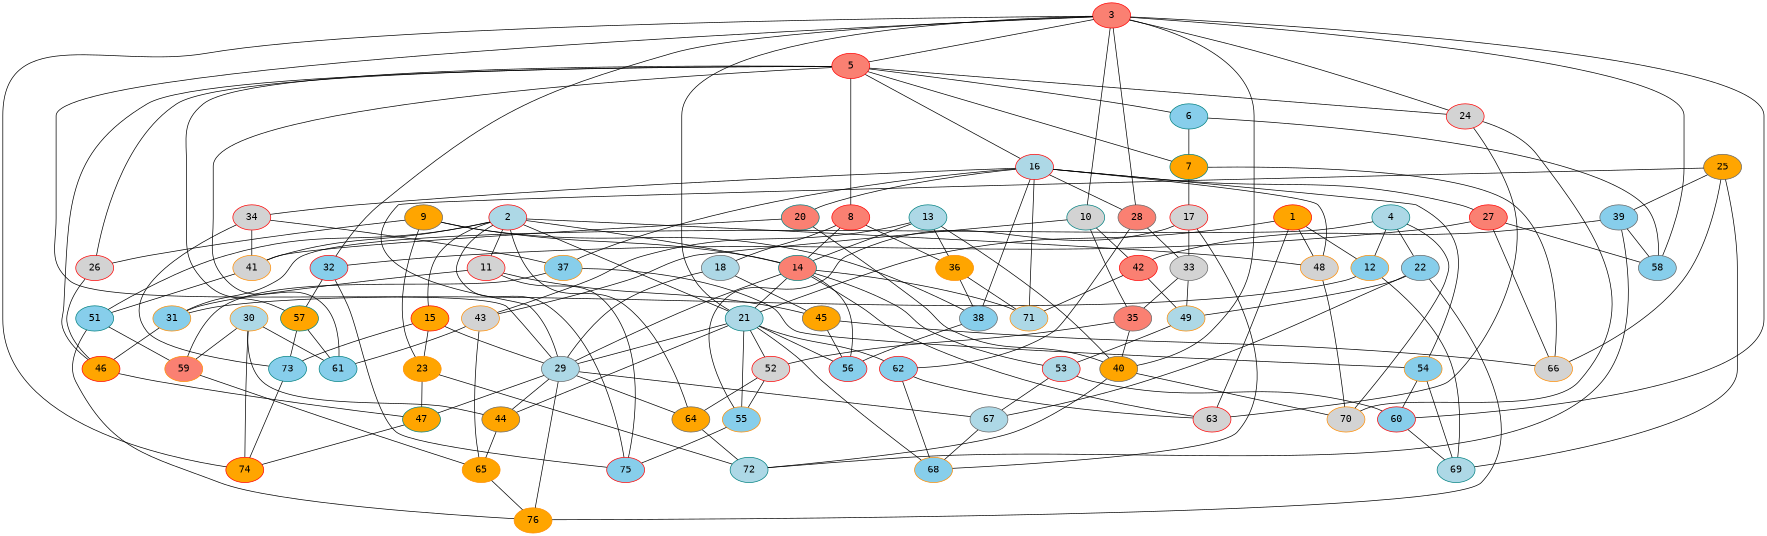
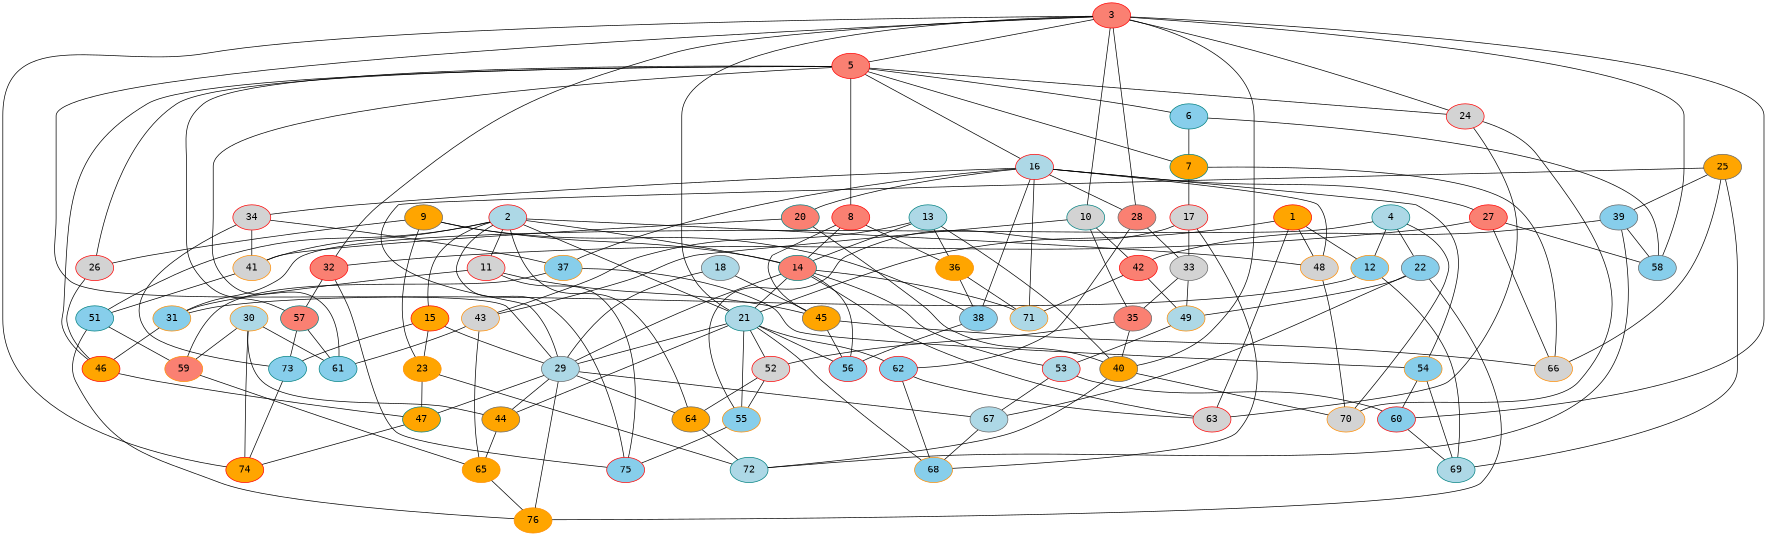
  graph {
    fontname="DejaVu Sans Mono"
    node [color=red fillcolor=skyblue fontname="DejaVu Sans Mono" style=filled]
    edge [fontname="DejaVu Sans Mono" weight=1.0]
    1 [fillcolor=orange]
    12 [color=darkorange]
    21 [color=teal fillcolor=lightblue]
    48 [color=darkorange fillcolor=lightgrey]
    63 [fillcolor=lightgrey]
    31 [color=darkorange]
    69 [color=teal fillcolor=lightblue]
    29 [color=gray40 fillcolor=lightblue]
    56
    55 [color=darkorange]
    68 [color=darkorange]
    44 [color=gray40 fillcolor=orange]
    52 [fillcolor=lightgrey]
    62
    70 [color=darkorange fillcolor=lightgrey]
    2 [fillcolor=lightblue]
    11 [fillcolor=lightgrey]
    14 [color=teal fillcolor=salmon]
    15 [fillcolor=orange]
    41 [color=darkorange fillcolor=lightgrey]
    51 [color=teal]
    64 [color=gray40 fillcolor=orange]
    75
    45 [color=gray40 fillcolor=orange]
    53 [fillcolor=lightblue]
    71 [color=darkorange fillcolor=lightblue]
    23 [color=darkorange fillcolor=orange]
    73 [color=teal]
    76 [color=darkorange fillcolor=orange]
    59 [color=darkorange fillcolor=salmon]
    72 [color=teal fillcolor=lightblue]
    3 [fillcolor=salmon]
    5 [fillcolor=salmon]
    10 [color=teal fillcolor=lightgrey]
    24 [fillcolor=lightgrey]
    28 [color=gray40 fillcolor=salmon]
-   32
+   32 [fillcolor=salmon]
    40 [color=gray40 fillcolor=orange]
    58 [color=gray40]
    60
    74 [fillcolor=orange]
    6 [color=teal]
    7 [color=teal fillcolor=orange]
    8 [fillcolor=salmon]
    16 [fillcolor=lightblue]
    26 [fillcolor=lightgrey]
    46 [fillcolor=orange]
-   57 [color=teal fillcolor=orange]
+   57 [color=teal fillcolor=salmon]
    61 [color=teal]
    35 [color=gray40 fillcolor=salmon]
    42 [fillcolor=salmon]
    43 [color=darkorange fillcolor=lightgrey]
    33 [color=gray40 fillcolor=lightgrey]
    67 [color=gray40 fillcolor=lightblue]
    47 [color=teal fillcolor=orange]
    4 [color=teal fillcolor=lightblue]
    22 [color=gray40]
    49 [color=darkorange fillcolor=lightblue]
    17 [fillcolor=lightgrey]
    66 [color=darkorange fillcolor=lightgrey]
    18 [color=gray40 fillcolor=lightblue]
    36 [color=darkorange fillcolor=orange]
    38 [color=gray40]
    20 [color=teal fillcolor=salmon]
    27 [fillcolor=salmon]
    34 [fillcolor=lightgrey]
    37 [color=darkorange]
    54 [color=darkorange]
    9 [color=gray40 fillcolor=orange]
    65 [color=darkorange fillcolor=orange]
    13 [color=teal fillcolor=lightblue]
    25 [color=gray40 fillcolor=orange]
    39 [color=gray40]
    30 [color=darkorange fillcolor=lightblue]
    1 -- 12
    1 -- 21
    1 -- 48
    1 -- 63
    12 -- 31
    12 -- 69
    21 -- 29 [weight=2.0]
    21 -- 56
    21 -- 55
    21 -- 68
    21 -- 44
    21 -- 52
    21 -- 62
    48 -- 70
    31 -- 46
    29 -- 44
    29 -- 64
    29 -- 76
    29 -- 67
    29 -- 47
    55 -- 75
    44 -- 65
    52 -- 55
    52 -- 64
    62 -- 63
    62 -- 68
    2 -- 21
    2 -- 48
    2 -- 11
    2 -- 14 [weight=2.0]
    2 -- 15
    2 -- 41
    2 -- 51
    2 -- 64
    2 -- 75
    11 -- 31
    11 -- 75
    11 -- 45
    14 -- 21
    14 -- 63
    14 -- 29
    14 -- 56
    14 -- 53
    14 -- 71
    15 -- 29
    15 -- 23
    15 -- 73
    41 -- 51
    51 -- 76
    51 -- 59
    64 -- 72
    45 -- 56
    45 -- 66
    53 -- 60
    53 -- 67
    23 -- 72
    23 -- 47
    73 -- 74
    59 -- 65
    3 -- 21
    3 -- 29
    3 -- 5
    3 -- 10
    3 -- 24
    3 -- 28
    3 -- 32
    3 -- 40 [weight=2.0]
    3 -- 58
    3 -- 60
    3 -- 74
    5 -- 24
    5 -- 6
    5 -- 7
    5 -- 8 [weight=2.0]
    5 -- 16
    5 -- 26
    5 -- 46
    5 -- 57
    5 -- 61
    10 -- 35
    10 -- 42
    10 -- 43
    24 -- 63
    24 -- 70
    28 -- 62
    28 -- 33
    32 -- 75
    32 -- 57
    40 -- 70
    40 -- 72
    60 -- 69
    6 -- 58
    6 -- 7
    7 -- 17
    7 -- 66
    8 -- 14 [weight=2.0]
-   8 -- 18
+   8 -- 45
    8 -- 36
    16 -- 48
    16 -- 71
    16 -- 28
    16 -- 38
    16 -- 20
    16 -- 27
    16 -- 34
    16 -- 37
    16 -- 54
    26 -- 46
    46 -- 47
    57 -- 73
    57 -- 61
    35 -- 52
    35 -- 40
    42 -- 71
    42 -- 49
    43 -- 61
    43 -- 65
    33 -- 35
    33 -- 49
    67 -- 68
    47 -- 74
    4 -- 12
    4 -- 31
    4 -- 70
    4 -- 22
    22 -- 76
    22 -- 67
    22 -- 49
    49 -- 53
    17 -- 55
    17 -- 68
    17 -- 33
    18 -- 29
    18 -- 45
    36 -- 71
    36 -- 38
    38 -- 56
    20 -- 41
    20 -- 40 [weight=2.0]
    27 -- 32
    27 -- 58
    27 -- 66
    34 -- 41
    34 -- 73
    34 -- 37
    37 -- 59
    37 -- 54
    54 -- 69
    54 -- 60
    9 -- 14
    9 -- 23
    9 -- 26
    9 -- 38
    65 -- 76
    13 -- 14
    13 -- 40
    13 -- 43
    13 -- 36
    25 -- 69
    25 -- 29
    25 -- 66
    25 -- 39
    39 -- 72
    39 -- 58
    39 -- 42
    30 -- 44
    30 -- 59
    30 -- 74
    30 -- 61
  }
